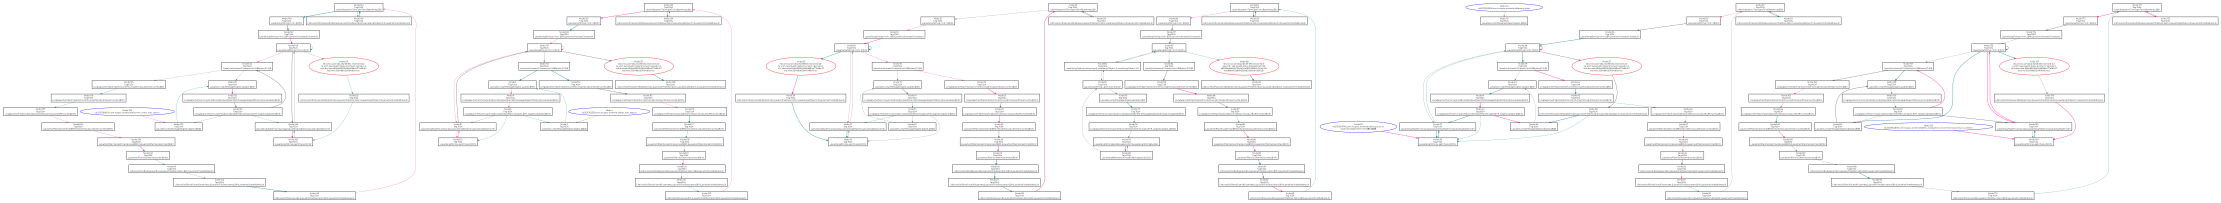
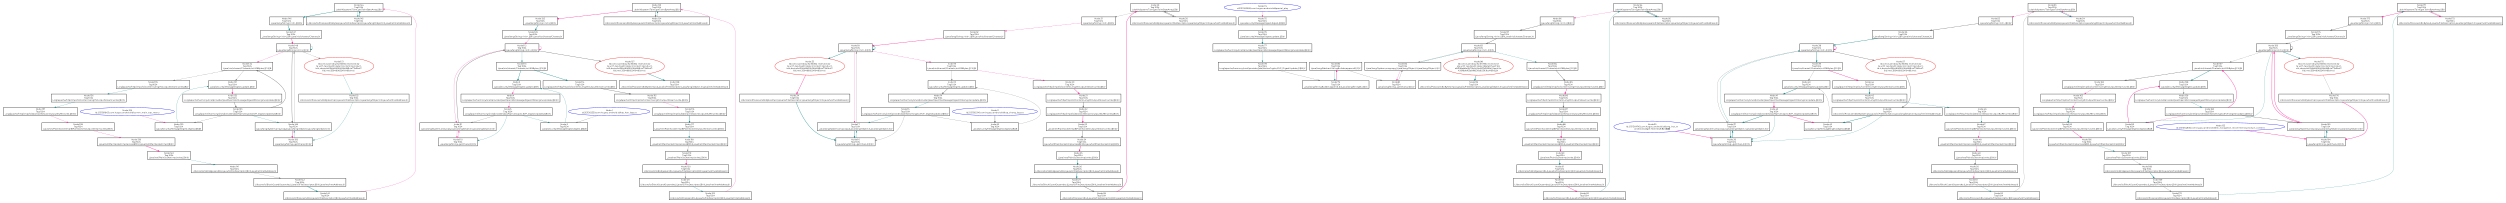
  digraph {
    fontname=Montserrat
    node [color=black fontname=Montserrat shape=box style=bold]
    edge [color=teal fontname=Montserrat style=solid]
    n1 [label="Node:144\nTag:1024\nLdalvik/system/Taint;getTaintByteArray,([B)I"]
    n2 [label="Node:146\nTag:1024\nLjava/lang/String;<init>,([BII)V"]
    n3 [label="Node:145\nTag:1024\nLlibcore/io/Posix;sendtoBytes,(Ljava/io/FileDescriptor;Ljava/lang/Object;IIILjava/net/InetAddress;I)I"]
    n4 [label="Node:147\nTag:1024\nLjava/lang/String;<init>,([BIILjava/nio/charset/Charset;)V"]
    n5 [label="Node:148\nTag:1024\nLjava/lang/String;<init>,(II[C)V"]
    n6 [label="Node:149\nTag:1024\nLjava/lang/System;arraycopy,(Ljava/lang/Object;ILjava/lang/Object;II)V"]
    n7 [label="Node:134\nTag:1024\nLjava/nio/charset/Charsets;toUtf8Bytes,([CII)[B"]
    n8 [color=red label="Node:151\nlibcore.os.send(42.62.68.65) received da-\nta with tag 0x400 data=[content={product-\nid:4,deviceid:356489052416489$4e77af8c47-\n6d,imei:356489052416489,imsi: " shape=ellipse]
    n9 [label="Node:150\nTag:1024\nLjava/lang/String;_getChars,(II[CI)V"]
    n10 [label="Node:131\nTag:1024\nLjava/security/MessageDigest;update,([B)V"]
    n11 [label="Node:135\nTag:1024\nLorg/apache/http/impl/io/ContentLengthOutputStream;write,([B)V"]
    n12 [label="Node:152\nTag:1024\nLlibcore/io/Posix;sendtoBytesImpl,(Ljava/io/FileDescriptor;Ljava/lang/Object;IIILjava/net/InetAddress;I)I"]
    n13 [label="Node:138\nTag:1024\nLjava/net/PlainSocketImpl$PlainSocketOutputStream;write,([BII)V"]
    n14 [label="Node:139\nTag:1024\nLjava/net/PlainSocketImpl;access$100,(Ljava/net/PlainSocketImpl;[BII)V"]
    n15 [label="Node:140\nTag:1024\nLjava/net/PlainSocketImpl;write,([BII)V"]
    n16 [label="Node:141\nTag:1024\nLlibcore/io/IoBridge;sendto,(Ljava/io/FileDescriptor;[BIIILjava/net/InetAddress;I)I"]
    n17 [label="Node:142\nTag:1024\nLlibcore/io/BlockGuardOs;sendto,(Ljava/io/FileDescriptor;[BIIILjava/net/InetAddress;I)I"]
    n18 [label="Node:132\nTag:1024\nLorg/apache/harmony/xnet/provider/jsse/OpenSSLMessageDigestJDK;engineUpdate,([BII)V"]
    n19 [label="Node:136\nTag:1024\nLorg/apache/http/impl/io/ContentLengthOutputStream;write,([BII)V"]
    n20 [label="Node:130\nTag:1024\nLjava/security/MessageDigest;digest,([B)[B"]
    n21 [label="Node:133\nTag:1024\nLorg/apache/harmony/xnet/provider/jsse/NativeCrypto;EVP_DigestUpdate,(J[BII)V"]
    n22 [label="Node:143\nTag:1024\nLlibcore/io/Posix;sendto,(Ljava/io/FileDescriptor;[BIIILjava/net/InetAddress;I)I"]
    n23 [label="Node:137\nTag:1024\nLorg/apache/http/impl/io/AbstractSessionOutputBuffer;write,([BII)V"]
    n24 [color=blue label="Node:129\nid:2131361803;com.kugou.android:id/comm_main_top_menu" shape=ellipse]
    n25 [label="Node:123\nTag:1024\nLdalvik/system/Taint;getTaintByteArray,([B)I"]
    n26 [label="Node:125\nTag:1024\nLjava/lang/String;<init>,([BII)V"]
    n27 [label="Node:124\nTag:1024\nLlibcore/io/Posix;sendtoBytes,(Ljava/io/FileDescriptor;Ljava/lang/Object;IIILjava/net/InetAddress;I)I"]
    n28 [label="Node:126\nTag:1024\nLjava/lang/String;<init>,([BIILjava/nio/charset/Charset;)V"]
    n29 [label="Node:112\nTag:1024\nLjava/lang/String;<init>,(II[C)V"]
    n30 [label="Node:111\nTag:1024\nLjava/lang/System;arraycopy,(Ljava/lang/Object;ILjava/lang/Object;II)V"]
    n31 [label="Node:113\nTag:1024\nLjava/nio/charset/Charsets;toUtf8Bytes,([CII)[B"]
    n32 [color=red label="Node:127\nlibcore.os.send(42.62.68.65) received da-\nta with tag 0x400 data=[content={product-\nid:5,deviceid:356489052416489$4e77af8c47-\n6d,imei:356489052416489,imsi: " shape=ellipse]
    n33 [label="Node:110\nTag:1024\nLjava/lang/String;_getChars,(II[CI)V"]
    n34 [label="Node:3\nTag:1024\nLjava/security/MessageDigest;update,([B)V"]
    n35 [label="Node:114\nTag:1024\nLorg/apache/http/impl/io/ContentLengthOutputStream;write,([B)V"]
    n36 [label="Node:128\nTag:1024\nLlibcore/io/Posix;sendtoBytesImpl,(Ljava/io/FileDescriptor;Ljava/lang/Object;IIILjava/net/InetAddress;I)I"]
    n37 [label="Node:117\nTag:1024\nLjava/net/PlainSocketImpl$PlainSocketOutputStream;write,([BII)V"]
    n38 [label="Node:118\nTag:1024\nLjava/net/PlainSocketImpl;access$100,(Ljava/net/PlainSocketImpl;[BII)V"]
    n39 [label="Node:119\nTag:1024\nLjava/net/PlainSocketImpl;write,([BII)V"]
    n40 [label="Node:120\nTag:1024\nLlibcore/io/IoBridge;sendto,(Ljava/io/FileDescriptor;[BIIILjava/net/InetAddress;I)I"]
    n41 [label="Node:121\nTag:1024\nLlibcore/io/BlockGuardOs;sendto,(Ljava/io/FileDescriptor;[BIIILjava/net/InetAddress;I)I"]
    n42 [label="Node:4\nTag:1024\nLorg/apache/harmony/xnet/provider/jsse/OpenSSLMessageDigestJDK;engineUpdate,([BII)V"]
    n43 [label="Node:115\nTag:1024\nLorg/apache/http/impl/io/ContentLengthOutputStream;write,([BII)V"]
    n44 [label="Node:2\nTag:1024\nLjava/security/MessageDigest;digest,([B)[B"]
    n45 [label="Node:5\nTag:1024\nLorg/apache/harmony/xnet/provider/jsse/NativeCrypto;EVP_DigestUpdate,(J[BII)V"]
    n46 [label="Node:122\nTag:1024\nLlibcore/io/Posix;sendto,(Ljava/io/FileDescriptor;[BIIILjava/net/InetAddress;I)I"]
    n47 [label="Node:116\nTag:1024\nLorg/apache/http/impl/io/AbstractSessionOutputBuffer;write,([BII)V"]
    n48 [color=blue label="Node:1\nid:2131362339;com.kugou.android:id/top_kan_layout" shape=ellipse]
    n49 [label="Node:29\nTag:1024\nLdalvik/system/Taint;getTaintByteArray,([B)I"]
    n50 [label="Node:31\nTag:1024\nLjava/lang/String;<init>,([BII)V"]
    n51 [label="Node:30\nTag:1024\nLlibcore/io/Posix;sendtoBytes,(Ljava/io/FileDescriptor;Ljava/lang/Object;IIILjava/net/InetAddress;I)I"]
    n52 [label="Node:32\nTag:1024\nLjava/lang/String;<init>,([BIILjava/nio/charset/Charset;)V"]
    n53 [label="Node:18\nTag:1024\nLjava/lang/String;<init>,(II[C)V"]
    n54 [label="Node:17\nTag:1024\nLjava/lang/System;arraycopy,(Ljava/lang/Object;ILjava/lang/Object;II)V"]
    n55 [label="Node:19\nTag:1024\nLjava/nio/charset/Charsets;toUtf8Bytes,([CII)[B"]
    n56 [color=red label="Node:33\nlibcore.os.send(42.62.68.65) received da-\nta with tag 0x400 data=[content={product-\nid:4,deviceid:356489052416489$4e77af8c47-\n6d,imei:356489052416489,imsi: " shape=ellipse]
    n57 [label="Node:16\nTag:1024\nLjava/lang/String;_getChars,(II[CI)V"]
    n58 [label="Node:13\nTag:1024\nLjava/security/MessageDigest;update,([B)V"]
    n59 [label="Node:20\nTag:1024\nLorg/apache/http/impl/io/ContentLengthOutputStream;write,([B)V"]
    n60 [label="Node:34\nTag:1024\nLlibcore/io/Posix;sendtoBytesImpl,(Ljava/io/FileDescriptor;Ljava/lang/Object;IIILjava/net/InetAddress;I)I"]
    n61 [label="Node:23\nTag:1024\nLjava/net/PlainSocketImpl$PlainSocketOutputStream;write,([BII)V"]
    n62 [label="Node:24\nTag:1024\nLjava/net/PlainSocketImpl;access$100,(Ljava/net/PlainSocketImpl;[BII)V"]
    n63 [label="Node:25\nTag:1024\nLjava/net/PlainSocketImpl;write,([BII)V"]
    n64 [label="Node:26\nTag:1024\nLlibcore/io/IoBridge;sendto,(Ljava/io/FileDescriptor;[BIIILjava/net/InetAddress;I)I"]
    n65 [label="Node:27\nTag:1024\nLlibcore/io/BlockGuardOs;sendto,(Ljava/io/FileDescriptor;[BIIILjava/net/InetAddress;I)I"]
    n66 [label="Node:14\nTag:1024\nLorg/apache/harmony/xnet/provider/jsse/OpenSSLMessageDigestJDK;engineUpdate,([BII)V"]
    n67 [label="Node:21\nTag:1024\nLorg/apache/http/impl/io/ContentLengthOutputStream;write,([BII)V"]
    n68 [label="Node:52\nTag:1024\nLjava/security/MessageDigest;digest,([B)[B"]
    n69 [label="Node:15\nTag:1024\nLorg/apache/harmony/xnet/provider/jsse/NativeCrypto;EVP_DigestUpdate,(J[BII)V"]
    n70 [label="Node:28\nTag:1024\nLlibcore/io/Posix;sendto,(Ljava/io/FileDescriptor;[BIIILjava/net/InetAddress;I)I"]
    n71 [label="Node:22\nTag:1024\nLorg/apache/http/impl/io/AbstractSessionOutputBuffer;write,([BII)V"]
+   n72 [color=blue label="Node:11\nid:2131362341;com.kugou.android:id/top_chang_layout" shape=ellipse]
    n73 [label="Node:94\nTag:1024\nLdalvik/system/Taint;getTaintByteArray,([B)I"]
    n74 [label="Node:96\nTag:1024\nLjava/lang/String;<init>,([BII)V"]
    n75 [label="Node:95\nTag:1024\nLlibcore/io/Posix;sendtoBytes,(Ljava/io/FileDescriptor;Ljava/lang/Object;IIILjava/net/InetAddress;I)I"]
    n76 [label="Node:97\nTag:1024\nLjava/lang/String;<init>,([BIILjava/nio/charset/Charset;)V"]
    n77 [label="Node:80\nTag:1024\nLjava/lang/AbstractStringBuilder;append0,(C)V"]
    n78 [label="Node:81\nTag:1024\nLjava/lang/String;_getChars,(II[CI)V"]
    n79 [label="Node:79\nTag:1024\nLjava/lang/StringBuilder;append,(C)Ljava/lang/StringBuilder;"]
    n80 [label="Node:82\nTag:1024\nLjava/lang/System;arraycopy,(Ljava/lang/Object;ILjava/lang/Object;II)V"]
    n81 [label="Node:83\nTag:1024\nLjava/lang/String;<init>,(II[C)V"]
    n82 [label="Node:84\nTag:1024\nLjava/nio/charset/Charsets;toUtf8Bytes,([CII)[B"]
    n83 [color=red label="Node:98\nlibcore.os.send(42.62.59.195) received d-\nata with tag 0x400 data=[{data:[{hash:9d-\ne8f198eb8e0a7f6cfe34e187e3655a},{hash:2e-\n426f8def63a8f8036e823fc1bd4ab6},{h " shape=ellipse]
    n84 [label="Node:85\nTag:1024\nLorg/apache/http/impl/io/ContentLengthOutputStream;write,([B)V"]
    n85 [label="Node:99\nTag:1024\nLlibcore/io/Posix;sendtoBytesImpl,(Ljava/io/FileDescriptor;Ljava/lang/Object;IIILjava/net/InetAddress;I)I"]
    n86 [label="Node:88\nTag:1024\nLjava/net/PlainSocketImpl$PlainSocketOutputStream;write,([BII)V"]
    n87 [label="Node:89\nTag:1024\nLjava/net/PlainSocketImpl;access$100,(Ljava/net/PlainSocketImpl;[BII)V"]
    n88 [label="Node:90\nTag:1024\nLjava/net/PlainSocketImpl;write,([BII)V"]
    n89 [label="Node:91\nTag:1024\nLlibcore/io/IoBridge;sendto,(Ljava/io/FileDescriptor;[BIIILjava/net/InetAddress;I)I"]
    n90 [label="Node:92\nTag:1024\nLlibcore/io/BlockGuardOs;sendto,(Ljava/io/FileDescriptor;[BIIILjava/net/InetAddress;I)I"]
    n91 [label="Node:86\nTag:1024\nLorg/apache/http/impl/io/ContentLengthOutputStream;write,([BII)V"]
    n92 [label="Node:75\nTag:1024\nLjava/security/MessageDigest;digest,([B)[B"]
    n93 [label="Node:76\nTag:1024\nLjava/security/MessageDigest;update,([B)V"]
    n94 [label="Node:77\nTag:1024\nLorg/apache/harmony/xnet/provider/jsse/OpenSSLMessageDigestJDK;engineUpdate,([BII)V"]
    n95 [label="Node:78\nTag:1024\nLorg/apache/harmony/xnet/provider/jsse/NativeCrypto;EVP_DigestUpdate,(J[BII)V"]
    n96 [label="Node:93\nTag:1024\nLlibcore/io/Posix;sendto,(Ljava/io/FileDescriptor;[BIIILjava/net/InetAddress;I)I"]
    n97 [label="Node:87\nTag:1024\nLorg/apache/http/impl/io/AbstractSessionOutputBuffer;write,([BII)V"]
    n98 [color=blue label="Node:74\nid:2131363900;com.kugou.android:id/special_play" shape=ellipse]
    n99 [label="Node:53\nTag:1024\nLdalvik/system/Taint;getTaintByteArray,([B)I"]
    n100 [label="Node:55\nTag:1024\nLjava/lang/String;<init>,([BII)V"]
    n101 [label="Node:54\nTag:1024\nLlibcore/io/Posix;sendtoBytes,(Ljava/io/FileDescriptor;Ljava/lang/Object;IIILjava/net/InetAddress;I)I"]
    n102 [label="Node:56\nTag:1024\nLjava/lang/String;<init>,([BIILjava/nio/charset/Charset;)V"]
    n103 [label="Node:38\nTag:1024\nLjava/lang/String;<init>,(II[C)V"]
    n104 [label="Node:37\nTag:1024\nLjava/lang/System;arraycopy,(Ljava/lang/Object;ILjava/lang/Object;II)V"]
    n105 [label="Node:39\nTag:1024\nLjava/nio/charset/Charsets;toUtf8Bytes,([CII)[B"]
    n106 [color=red label="Node:57\nlibcore.os.send(42.62.68.65) received da-\nta with tag 0x400 data=[content={product-\nid:4,deviceid:356489052416489$4e77af8c47-\n6d,imei:356489052416489,imsi: " shape=ellipse]
    n107 [label="Node:36\nTag:1024\nLjava/lang/String;_getChars,(II[CI)V"]
    n108 [label="Node:40\nTag:1024\nLjava/security/MessageDigest;update,([B)V"]
    n109 [label="Node:44\nTag:1024\nLorg/apache/http/impl/io/ContentLengthOutputStream;write,([B)V"]
    n110 [label="Node:58\nTag:1024\nLlibcore/io/Posix;sendtoBytesImpl,(Ljava/io/FileDescriptor;Ljava/lang/Object;IIILjava/net/InetAddress;I)I"]
    n111 [label="Node:47\nTag:1024\nLjava/net/PlainSocketImpl$PlainSocketOutputStream;write,([BII)V"]
    n112 [label="Node:48\nTag:1024\nLjava/net/PlainSocketImpl;access$100,(Ljava/net/PlainSocketImpl;[BII)V"]
    n113 [label="Node:49\nTag:1024\nLjava/net/PlainSocketImpl;write,([BII)V"]
    n114 [label="Node:50\nTag:1024\nLlibcore/io/IoBridge;sendto,(Ljava/io/FileDescriptor;[BIIILjava/net/InetAddress;I)I"]
    n115 [label="Node:51\nTag:1024\nLlibcore/io/BlockGuardOs;sendto,(Ljava/io/FileDescriptor;[BIIILjava/net/InetAddress;I)I"]
    n116 [label="Node:41\nTag:1024\nLorg/apache/harmony/xnet/provider/jsse/OpenSSLMessageDigestJDK;engineUpdate,([BII)V"]
    n117 [label="Node:45\nTag:1024\nLorg/apache/http/impl/io/ContentLengthOutputStream;write,([BII)V"]
    n118 [label="Node:43\nTag:1024\nLjava/security/MessageDigest;digest,([B)[B"]
    n119 [label="Node:42\nTag:1024\nLorg/apache/harmony/xnet/provider/jsse/NativeCrypto;EVP_DigestUpdate,(J[BII)V"]
    n120 [label="Node:52\nTag:1024\nLlibcore/io/Posix;sendto,(Ljava/io/FileDescriptor;[BIIILjava/net/InetAddress;I)I"]
    n121 [label="Node:46\nTag:1024\nLorg/apache/http/impl/io/AbstractSessionOutputBuffer;write,([BII)V"]
    n122 [color=blue label="Node:35\nid:2131364745;com.kugou.android:id/song_hot_tv\nandroid.widget.TextView$热门歌曲" shape=ellipse]
    n123 [label="Node:171\nTag:1024\nLdalvik/system/Taint;getTaintByteArray,([B)I"]
    n124 [label="Node:173\nTag:1024\nLjava/lang/String;<init>,([BII)V"]
    n125 [label="Node:172\nTag:1024\nLlibcore/io/Posix;sendtoBytes,(Ljava/io/FileDescriptor;Ljava/lang/Object;IIILjava/net/InetAddress;I)I"]
    n126 [label="Node:174\nTag:1024\nLjava/lang/String;<init>,([BIILjava/nio/charset/Charset;)V"]
    n127 [label="Node:156\nTag:1024\nLjava/lang/String;<init>,(II[C)V"]
    n128 [label="Node:155\nTag:1024\nLjava/lang/System;arraycopy,(Ljava/lang/Object;ILjava/lang/Object;II)V"]
    n129 [label="Node:157\nTag:1024\nLjava/nio/charset/Charsets;toUtf8Bytes,([CII)[B"]
    n130 [label="Node:161\nTag:1024\nLjava/security/MessageDigest;digest,([B)[B"]
    n131 [color=red label="Node:175\nlibcore.os.send(42.62.68.65) received da-\nta with tag 0x400 data=[content={product-\nid:4,deviceid:356489052416489$4e77af8c47-\n6d,imei:356489052416489,imsi: " shape=ellipse]
    n132 [label="Node:164\nTag:1024\nLjava/lang/String;_getChars,(II[CI)V"]
    n133 [label="Node:158\nTag:1024\nLjava/security/MessageDigest;update,([B)V"]
    n134 [label="Node:162\nTag:1024\nLorg/apache/http/impl/io/ContentLengthOutputStream;write,([B)V"]
    n135 [label="Node:176\nTag:1024\nLlibcore/io/Posix;sendtoBytesImpl,(Ljava/io/FileDescriptor;Ljava/lang/Object;IIILjava/net/InetAddress;I)I"]
    n136 [label="Node:165\nTag:1024\nLjava/net/PlainSocketImpl$PlainSocketOutputStream;write,([BII)V"]
    n137 [label="Node:166\nTag:1024\nLjava/net/PlainSocketImpl;access$100,(Ljava/net/PlainSocketImpl;[BII)V"]
    n138 [label="Node:167\nTag:1024\nLjava/net/PlainSocketImpl;write,([BII)V"]
    n139 [label="Node:168\nTag:1024\nLlibcore/io/IoBridge;sendto,(Ljava/io/FileDescriptor;[BIIILjava/net/InetAddress;I)I"]
    n140 [label="Node:169\nTag:1024\nLlibcore/io/BlockGuardOs;sendto,(Ljava/io/FileDescriptor;[BIIILjava/net/InetAddress;I)I"]
    n141 [label="Node:159\nTag:1024\nLorg/apache/harmony/xnet/provider/jsse/OpenSSLMessageDigestJDK;engineUpdate,([BII)V"]
    n142 [label="Node:163\nTag:1024\nLorg/apache/http/impl/io/ContentLengthOutputStream;write,([BII)V"]
    n143 [label="Node:160\nTag:1024\nLorg/apache/harmony/xnet/provider/jsse/NativeCrypto;EVP_DigestUpdate,(J[BII)V"]
    n144 [label="Node:170\nTag:1024\nLlibcore/io/Posix;sendto,(Ljava/io/FileDescriptor;[BIIILjava/net/InetAddress;I)I"]
    n145 [label="Node:164\nTag:1024\nLorg/apache/http/impl/io/AbstractSessionOutputBuffer;write,([BII)V"]
    n146 [color=blue label="Node:153\nid:2131364806;com.kugou.android:id/ktv_navigation_recommend_product_content" shape=ellipse]
    n1 -> n2 [style=bold]
    n1 -> n3
    n2 -> n4 [style=bold]
    n3 -> n1 [style=bold]
    n4 -> n5 [color=deeppink style=bold]
    n5 -> n5
    n5 -> n6 [color=gray40 style=bold]
    n5 -> n7 [color=deeppink]
    n5 -> n8 [color=gray40]
    n6 -> n5 [color=gray40]
    n6 -> n9 [color=deeppink style=bold]
    n7 -> n10 [color=gray40]
    n7 -> n11 [color=gray40]
    n8 -> n12
    n9 -> n6
    n10 -> n18 [color=deeppink style=bold]
    n11 -> n19
    n12 -> n9
    n13 -> n14 [color=deeppink]
    n14 -> n15 [color=deeppink style=bold]
    n15 -> n16
    n16 -> n17 [color=gray40]
    n17 -> n22 [style=bold]
    n18 -> n21 [color=gray40 style=bold]
    n19 -> n23
    n20 -> n10
    n21 -> n6
    n21 -> n7 [color=gray40 style=bold]
    n21 -> n20 [color=gray40]
    n22 -> n1 [color=deeppink]
    n23 -> n13 [color=deeppink]
    n24 -> n20 [color=deeppink]
    n25 -> n26 [color=deeppink style=bold]
    n25 -> n27 [color=gray40 style=bold]
    n26 -> n28 [style=bold]
    n27 -> n25
    n28 -> n29 [color=deeppink]
    n29 -> n29 [color=deeppink]
    n29 -> n30 [color=deeppink]
    n29 -> n31
    n29 -> n32 [color=gray40 style=bold]
    n30 -> n29 [color=gray40 style=bold]
    n30 -> n33 [color=deeppink]
    n31 -> n34 [style=bold]
    n31 -> n35 [style=bold]
    n32 -> n36 [style=bold]
    n33 -> n30 [color=deeppink]
    n34 -> n42 [color=deeppink]
    n35 -> n43 [color=gray40 style=bold]
    n37 -> n38
    n38 -> n39 [color=gray40]
    n39 -> n40 [color=deeppink style=bold]
    n40 -> n41 [color=gray40]
    n41 -> n46
    n42 -> n45 [color=deeppink]
    n43 -> n47 [color=deeppink]
    n44 -> n34
    n45 -> n30 [color=gray40]
    n45 -> n33
    n45 -> n44
    n46 -> n25 [color=deeppink]
    n47 -> n37 [style=bold]
    n48 -> n44 [color=gray40]
    n49 -> n50 [color=gray40]
    n49 -> n51 [color=gray40]
    n50 -> n52 [color=deeppink]
    n51 -> n49 [color=gray40 style=bold]
    n52 -> n53 [color=deeppink style=bold]
    n53 -> n53 [style=bold]
    n53 -> n54 [color=deeppink]
    n53 -> n55 [color=deeppink]
    n53 -> n56 [style=bold]
    n54 -> n53 [color=gray40]
    n54 -> n57 [style=bold]
    n55 -> n58 [color=gray40]
    n55 -> n59 [color=deeppink]
    n56 -> n60 [color=deeppink style=bold]
    n57 -> n54
    n58 -> n66 [color=gray40 style=bold]
    n59 -> n67 [color=deeppink style=bold]
    n60 -> n57 [style=bold]
    n61 -> n62 [color=gray40 style=bold]
    n62 -> n63 [color=deeppink style=bold]
    n63 -> n64 [style=bold]
    n64 -> n65 [style=bold]
    n65 -> n70 [color=gray40 style=bold]
    n66 -> n69
    n67 -> n71 [color=gray40 style=bold]
    n68 -> n58 [color=gray40]
    n69 -> n54
    n69 -> n57 [color=gray40]
    n69 -> n68 [color=gray40]
    n70 -> n49 [color=deeppink style=bold]
    n71 -> n61 [color=deeppink style=bold]
+   n72 -> n68 [color=gray40 style=bold]
    n73 -> n74 [color=deeppink]
    n73 -> n75 [style=bold]
    n74 -> n76 [color=gray40 style=bold]
    n75 -> n73 [color=gray40 style=bold]
    n76 -> n81 [color=gray40 style=bold]
    n77 -> n78 [color=gray40]
    n77 -> n79
    n78 -> n80 [color=gray40]
    n79 -> n77 [color=deeppink style=bold]
    n80 -> n78 [color=deeppink]
    n80 -> n81
    n81 -> n80 [color=gray40]
    n81 -> n82
    n81 -> n83
    n82 -> n84 [color=gray40 style=bold]
    n83 -> n85 [style=bold]
    n84 -> n91 [color=deeppink style=bold]
    n86 -> n87 [color=deeppink style=bold]
    n87 -> n88 [color=deeppink style=bold]
    n88 -> n89 [style=bold]
    n89 -> n90 [color=gray40 style=bold]
    n90 -> n96 [color=deeppink style=bold]
    n91 -> n97 [color=gray40 style=bold]
-   n78 -> n93 [color=gray40]
+   n92 -> n93 [color=gray40]
    n93 -> n94 [style=bold]
    n94 -> n95
    n95 -> n79 [color=gray40]
    n96 -> n73
    n97 -> n86
    n98 -> n92 [color=deeppink]
    n99 -> n100 [color=deeppink]
    n99 -> n101 [style=bold]
    n100 -> n102 [color=gray40 style=bold]
    n101 -> n99 [color=deeppink]
    n102 -> n103 [style=bold]
    n103 -> n103 [color=deeppink style=bold]
    n103 -> n104 [color=gray40]
    n103 -> n105 [style=bold]
    n103 -> n106 [color=gray40 style=bold]
    n104 -> n103
    n104 -> n107 [style=bold]
    n105 -> n108 [color=gray40]
    n105 -> n109 [color=deeppink style=bold]
    n106 -> n110 [color=gray40 style=bold]
    n107 -> n104 [style=bold]
    n108 -> n116 [style=bold]
    n109 -> n117 [style=bold]
    n110 -> n107
    n110 -> n118 [style=bold]
    n111 -> n112 [color=deeppink]
    n112 -> n113 [color=deeppink]
    n113 -> n114 [color=gray40 style=bold]
    n114 -> n115 [color=deeppink]
    n115 -> n120
    n116 -> n119 [color=deeppink style=bold]
    n117 -> n121
    n118 -> n108 [color=gray40]
    n119 -> n104 [style=bold]
    n119 -> n107
    n119 -> n118 [color=deeppink style=bold]
    n120 -> n99 [color=gray40]
    n121 -> n111
    n122 -> n107 [color=deeppink style=bold]
    n123 -> n124 [color=deeppink style=bold]
    n123 -> n125 [color=deeppink style=bold]
    n124 -> n126 [color=gray40 style=bold]
    n125 -> n123 [color=gray40]
    n126 -> n127 [color=gray40]
    n127 -> n127 [color=gray40 style=bold]
    n127 -> n128 [color=deeppink style=bold]
    n127 -> n129 [color=gray40]
-   n127 -> n130 [style=bold]
+   n127 -> n130
    n127 -> n131 [style=bold]
    n128 -> n127 [color=deeppink style=bold]
    n128 -> n132
    n129 -> n133 [style=bold]
    n129 -> n134 [color=gray40 style=bold]
-   n130 -> n133 [color=gray40 style=bold]
+   n130 -> n133 [color=deeppink style=bold]
    n131 -> n135 [color=gray40]
    n132 -> n128 [style=bold]
    n133 -> n141 [color=gray40]
    n134 -> n142 [color=deeppink]
    n135 -> n132 [color=deeppink style=bold]
    n136 -> n137 [color=deeppink style=bold]
    n137 -> n138
    n138 -> n139 [color=gray40]
    n139 -> n140 [style=bold]
    n140 -> n144 [color=gray40]
    n141 -> n143
    n142 -> n145 [color=deeppink]
    n143 -> n128 [color=gray40 style=bold]
    n143 -> n129 [color=deeppink style=bold]
    n143 -> n130 [color=deeppink]
    n144 -> n123
    n145 -> n136 [style=bold]
    n146 -> n132 [color=deeppink style=bold]
  }
